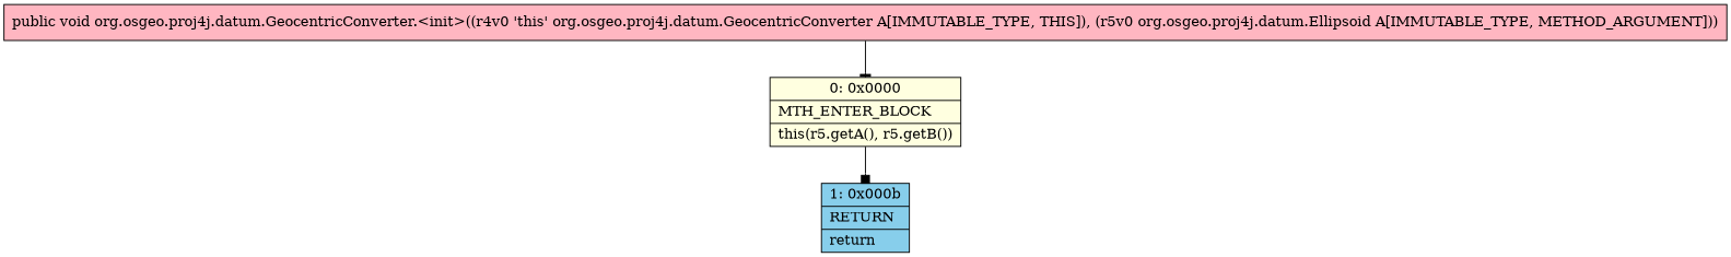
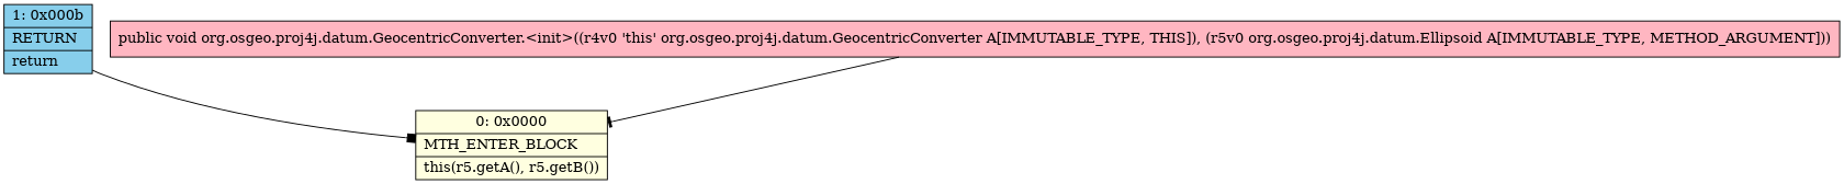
  digraph {
    fontname="DejaVu Serif"
    node [shape=record style=filled fontname="DejaVu Serif"]
    edge [fontname="DejaVu Serif"]
    n1 [label="{0\:\ 0x0000|MTH_ENTER_BLOCK\l|this(r5.getA(), r5.getB())\l}" fillcolor=lightyellow]
    n2 [label="{1\:\ 0x000b|RETURN\l|return\l}" fillcolor=skyblue]
    n3 [label="{public void org.osgeo.proj4j.datum.GeocentricConverter.\<init\>((r4v0 'this' org.osgeo.proj4j.datum.GeocentricConverter A[IMMUTABLE_TYPE, THIS]), (r5v0 org.osgeo.proj4j.datum.Ellipsoid A[IMMUTABLE_TYPE, METHOD_ARGUMENT])) }" fillcolor=lightpink]
-   n1 -> n2 [arrowhead=box]
+   n2 -> n1 [arrowhead=box]
    n3 -> n1 [arrowhead=tee]
  }
